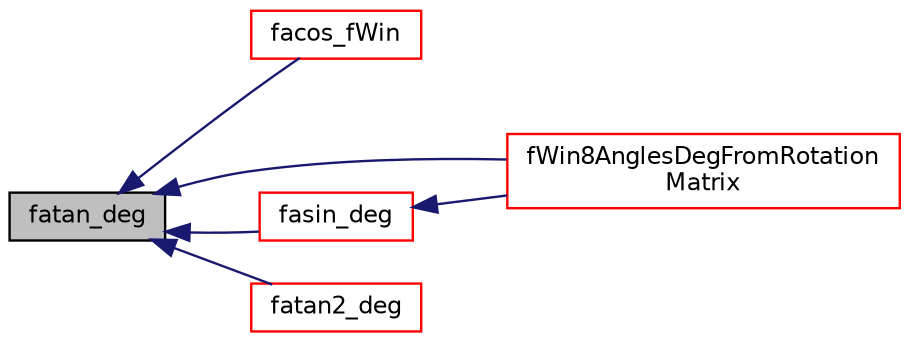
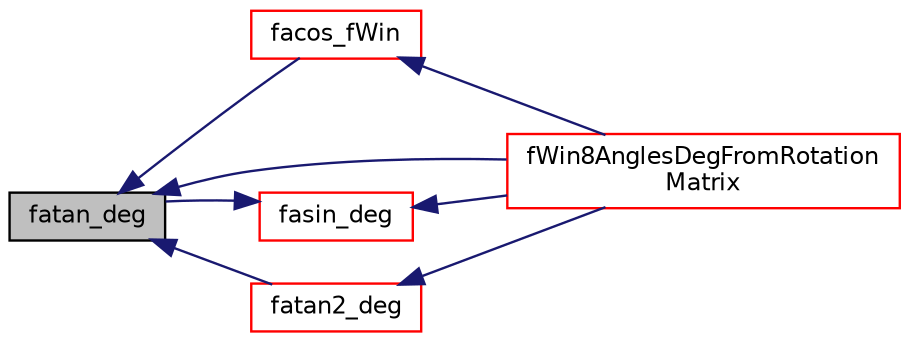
  digraph {
    rankdir=LR
    node [color=red fillcolor=white fontname=Helvetica fontsize=10 shape=record style=filled]
    edge [color=midnightblue dir=back fontname=Helvetica fontsize=10 labelfontname=Helvetica labelfontsize=10 style=solid]
    n1 [color=black fillcolor=grey75 fontcolor=black height=0.2 label=fatan_deg width=0.4]
    n2 [height=0.2 label=facos_fWin width=0.4]
    n3 [height=0.2 label="fWin8AnglesDegFromRotation\lMatrix" width=0.4]
    n4 [height=0.2 label=fasin_deg width=0.4]
    n5 [height=0.2 label=fatan2_deg width=0.4]
    n1 -> n2
    n1 -> n3
-   n1 -> n4
+   n4 -> n1
    n1 -> n5
+   n2 -> n3
    n4 -> n3
+   n5 -> n3
  }
